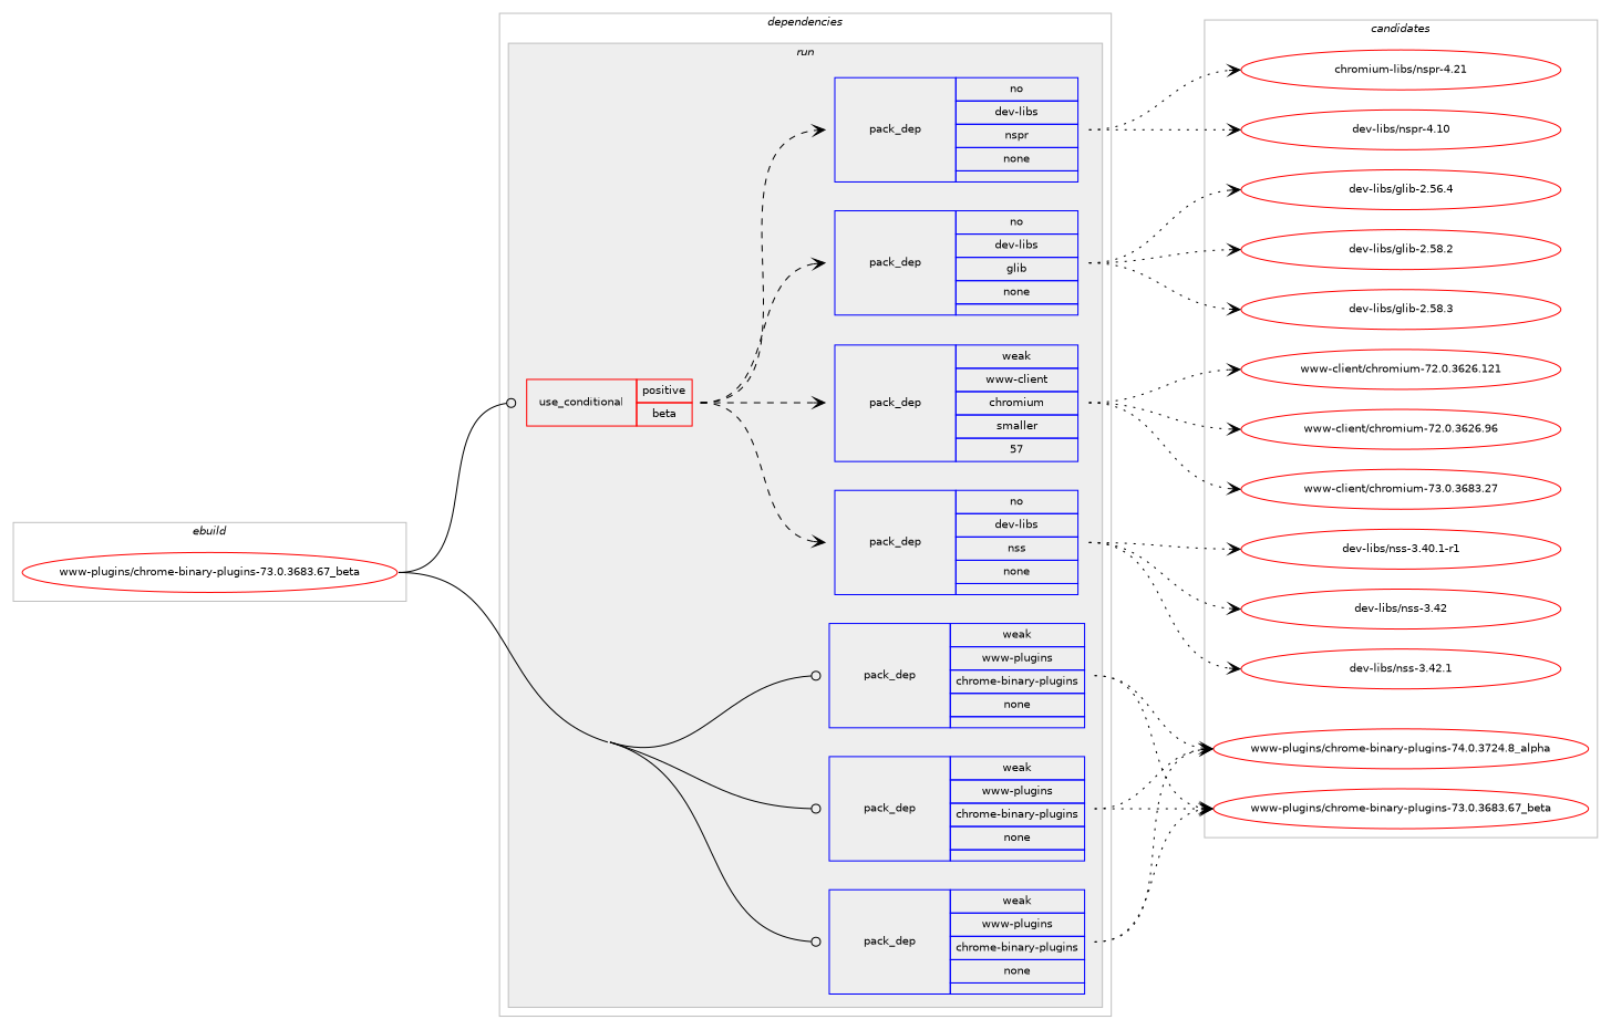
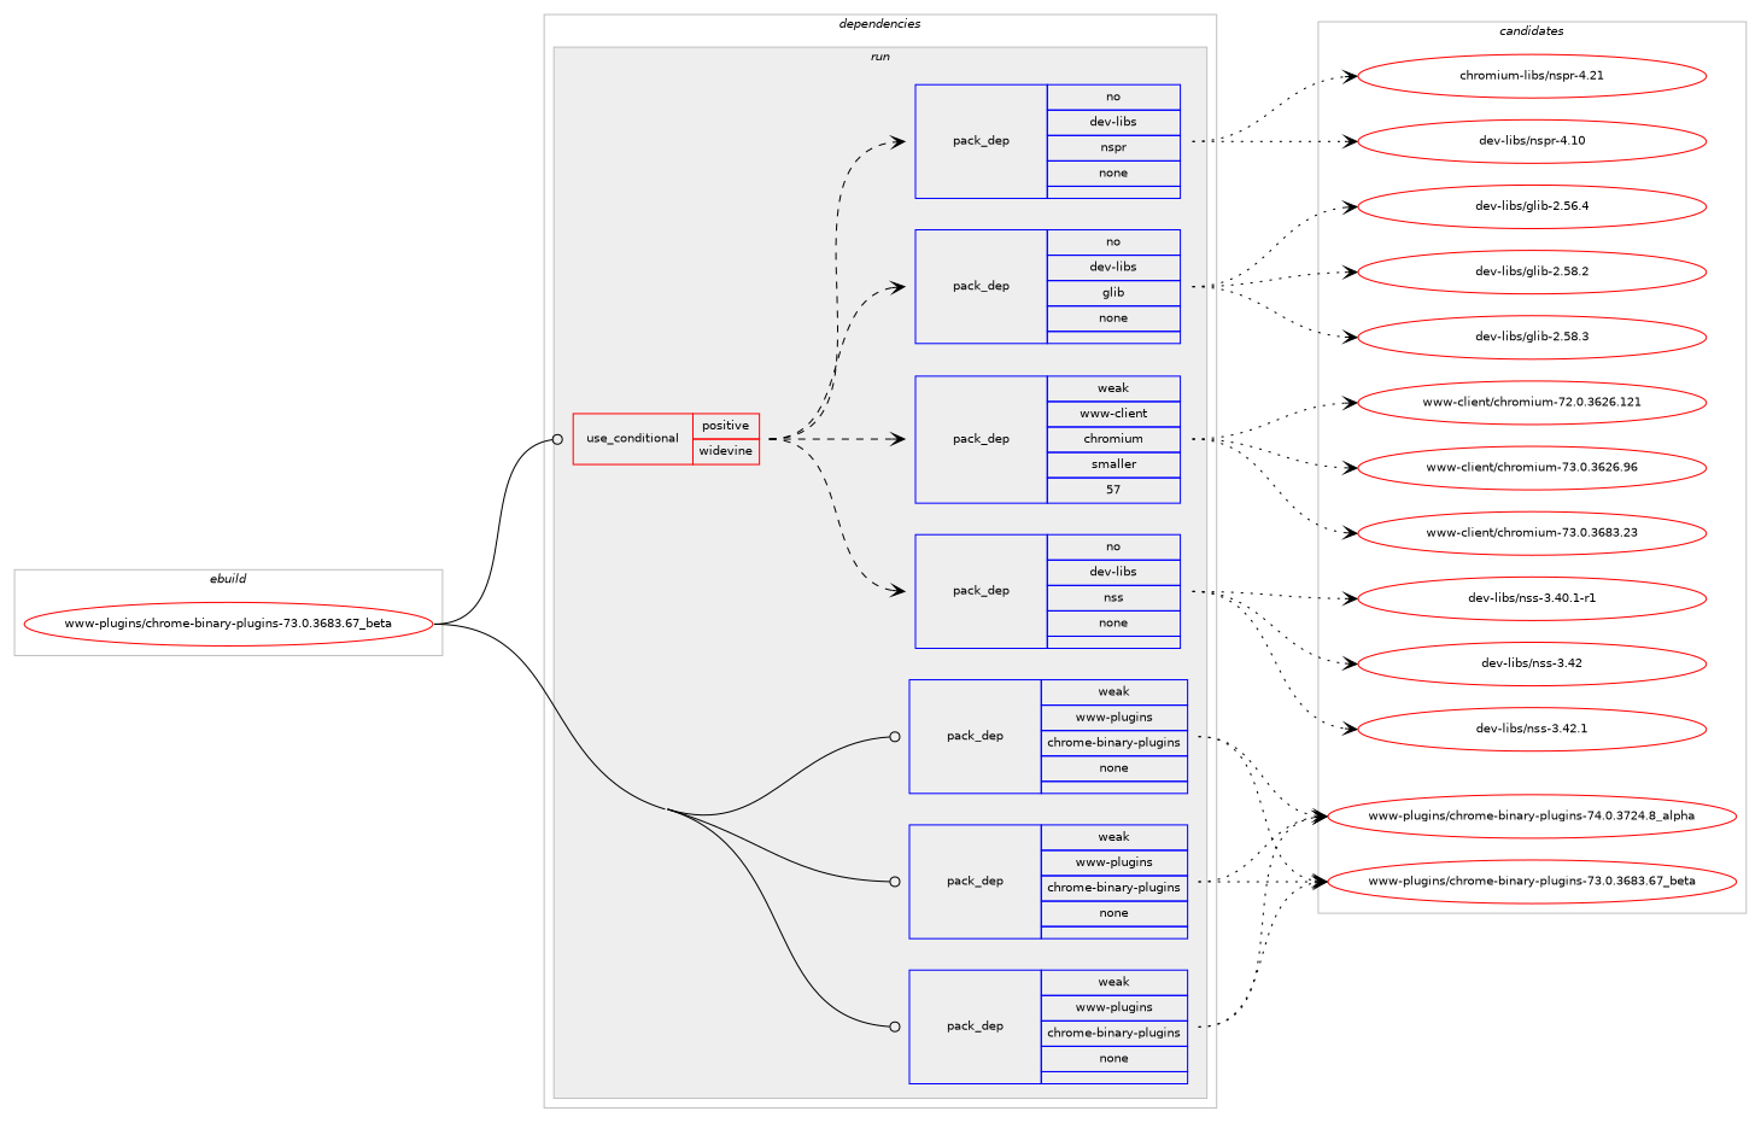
  digraph {
    compound=true
    concentrate=true
    fontname=Helvetica
    fontsize=10
    newrank=true
    rankdir=LR
    ranksep=1.5
    node [color=red fontname=Helvetica fontsize=10]
    edge [arrowhead=vee headport=w style=dotted tailport=e weight=100]
    n1 [label="www-plugins/chrome-binary-plugins-73.0.3683.67_beta" width=4]
    n2 [color=blue label=<<TABLE BORDER="0" CELLBORDER="1" CELLSPACING="0" CELLPADDING="4" WIDTH="220"><TR><TD ROWSPAN="6" CELLPADDING="30">pack_dep</TD></TR><TR><TD WIDTH="110">no</TD></TR><TR><TD>dev-libs</TD></TR><TR><TD>glib</TD></TR><TR><TD>none</TD></TR><TR><TD></TD></TR></TABLE>> shape=none]
    n3 [color=blue label=<<TABLE BORDER="0" CELLBORDER="1" CELLSPACING="0" CELLPADDING="4" WIDTH="220"><TR><TD ROWSPAN="6" CELLPADDING="30">pack_dep</TD></TR><TR><TD WIDTH="110">no</TD></TR><TR><TD>dev-libs</TD></TR><TR><TD>nspr</TD></TR><TR><TD>none</TD></TR><TR><TD></TD></TR></TABLE>> shape=none]
    n4 [color=blue label=<<TABLE BORDER="0" CELLBORDER="1" CELLSPACING="0" CELLPADDING="4" WIDTH="220"><TR><TD ROWSPAN="6" CELLPADDING="30">pack_dep</TD></TR><TR><TD WIDTH="110">no</TD></TR><TR><TD>dev-libs</TD></TR><TR><TD>nss</TD></TR><TR><TD>none</TD></TR><TR><TD></TD></TR></TABLE>> shape=none]
    n5 [color=blue label=<<TABLE BORDER="0" CELLBORDER="1" CELLSPACING="0" CELLPADDING="4" WIDTH="220"><TR><TD ROWSPAN="6" CELLPADDING="30">pack_dep</TD></TR><TR><TD WIDTH="110">weak</TD></TR><TR><TD>www-client</TD></TR><TR><TD>chromium</TD></TR><TR><TD>smaller</TD></TR><TR><TD>57</TD></TR></TABLE>> shape=none]
-   n6 [label=<<TABLE BORDER="0" CELLBORDER="1" CELLSPACING="0" CELLPADDING="4"><TR><TD ROWSPAN="3" CELLPADDING="10">use_conditional</TD></TR><TR><TD>positive</TD></TR><TR><TD>beta</TD></TR></TABLE>> shape=none]
+   n6 [label=<<TABLE BORDER="0" CELLBORDER="1" CELLSPACING="0" CELLPADDING="4"><TR><TD ROWSPAN="3" CELLPADDING="10">use_conditional</TD></TR><TR><TD>positive</TD></TR><TR><TD>widevine</TD></TR></TABLE>> shape=none]
    n7 [color=blue label=<<TABLE BORDER="0" CELLBORDER="1" CELLSPACING="0" CELLPADDING="4" WIDTH="220"><TR><TD ROWSPAN="6" CELLPADDING="30">pack_dep</TD></TR><TR><TD WIDTH="110">weak</TD></TR><TR><TD>www-plugins</TD></TR><TR><TD>chrome-binary-plugins</TD></TR><TR><TD>none</TD></TR><TR><TD></TD></TR></TABLE>> shape=none]
    n8 [color=blue label=<<TABLE BORDER="0" CELLBORDER="1" CELLSPACING="0" CELLPADDING="4" WIDTH="220"><TR><TD ROWSPAN="6" CELLPADDING="30">pack_dep</TD></TR><TR><TD WIDTH="110">weak</TD></TR><TR><TD>www-plugins</TD></TR><TR><TD>chrome-binary-plugins</TD></TR><TR><TD>none</TD></TR><TR><TD></TD></TR></TABLE>> shape=none]
    n9 [color=blue label=<<TABLE BORDER="0" CELLBORDER="1" CELLSPACING="0" CELLPADDING="4" WIDTH="220"><TR><TD ROWSPAN="6" CELLPADDING="30">pack_dep</TD></TR><TR><TD WIDTH="110">weak</TD></TR><TR><TD>www-plugins</TD></TR><TR><TD>chrome-binary-plugins</TD></TR><TR><TD>none</TD></TR><TR><TD></TD></TR></TABLE>> shape=none]
    n10 [label="dev-libs/glib-2.56.4" width=4]
    n11 [label="dev-libs/glib-2.58.2" width=4]
    n12 [label="dev-libs/glib-2.58.3" width=4]
    n13 [label="dev-libs/nspr-4.10" width=4]
    n14 [label="chromium-libs/nspr-4.21" width=4]
    n15 [label="dev-libs/nss-3.40.1-r1" width=4]
    n16 [label="dev-libs/nss-3.42" width=4]
    n17 [label="dev-libs/nss-3.42.1" width=4]
    n18 [label="www-client/chromium-72.0.3626.121" width=4]
-   n19 [label="www-client/chromium-72.0.3626.96" width=4]
-   n20 [label="www-client/chromium-73.0.3683.27" width=4]
+   n19 [label="www-client/chromium-73.0.3626.96" width=4]
+   n20 [label="www-client/chromium-73.0.3683.23" width=4]
    n21 [label="www-plugins/chrome-binary-plugins-73.0.3683.67_beta" width=4]
    n22 [label="www-plugins/chrome-binary-plugins-74.0.3724.8_alpha" width=4]
    subgraph cluster_1 {
      color=gray
      label=<<i>ebuild</i>>
      rank=same
      n1
    }
    subgraph cluster_2 {
      color=gray
      label=<<i>dependencies</i>>
      subgraph cluster_3 {
        color=gray
        fillcolor="#eeeeee"
        label=<<i>compile</i>>
        style=filled
      }
      subgraph cluster_4 {
        color=gray
        fillcolor="#eeeeee"
        label=<<i>compile and run</i>>
        style=filled
      }
      subgraph cluster_5 {
        color=gray
        fillcolor="#eeeeee"
        label=<<i>run</i>>
        style=filled
        subgraph sub_6 {
          color=gray
          fillcolor="#eeeeee"
          label=<<i>run</i>>
          style=filled
          n6
          subgraph sub_7 {
            color=gray
            fillcolor="#eeeeee"
            label=<<i>run</i>>
            style=filled
            n2
          }
          subgraph sub_8 {
            color=gray
            fillcolor="#eeeeee"
            label=<<i>run</i>>
            style=filled
            n3
          }
          subgraph sub_9 {
            color=gray
            fillcolor="#eeeeee"
            label=<<i>run</i>>
            style=filled
            n4
          }
          subgraph sub_10 {
            color=gray
            fillcolor="#eeeeee"
            label=<<i>run</i>>
            style=filled
            n5
          }
        }
        subgraph sub_11 {
          color=gray
          fillcolor="#eeeeee"
          label=<<i>run</i>>
          style=filled
          n7
        }
        subgraph sub_12 {
          color=gray
          fillcolor="#eeeeee"
          label=<<i>run</i>>
          style=filled
          n8
        }
        subgraph sub_13 {
          color=gray
          fillcolor="#eeeeee"
          label=<<i>run</i>>
          style=filled
          n9
        }
      }
    }
    subgraph cluster_14 {
      color=gray
      label=<<i>candidates</i>>
      rank=same
      subgraph sub_15 {
        color=black
        label=<<i>candidates</i>>
        nodesep=1
        rank=same
        n10
        n11
        n12
      }
      subgraph sub_16 {
        color=black
        label=<<i>candidates</i>>
        nodesep=1
        rank=same
        n13
        n14
      }
      subgraph sub_17 {
        color=black
        label=<<i>candidates</i>>
        nodesep=1
        rank=same
        n15
        n16
        n17
      }
      subgraph sub_18 {
        color=black
        label=<<i>candidates</i>>
        nodesep=1
        rank=same
        n18
        n19
        n20
      }
      subgraph sub_19 {
        color=black
        label=<<i>candidates</i>>
        nodesep=1
        rank=same
        n21
        n22
      }
      subgraph sub_20 {
        color=black
        label=<<i>candidates</i>>
        nodesep=1
        rank=same
        n21
        n22
      }
      subgraph sub_21 {
        color=black
        label=<<i>candidates</i>>
        nodesep=1
        rank=same
        n21
        n22
      }
    }
    n1 -> n6 [arrowhead=odot style=solid weight=20]
    n1 -> n7 [arrowhead=odot style=solid weight=20]
    n1 -> n8 [arrowhead=odot style=solid weight=20]
    n1 -> n9 [arrowhead=odot style=solid weight=20]
    n2 -> n10
    n2 -> n11
    n2 -> n12
    n3 -> n13
    n3 -> n14
    n4 -> n15
    n4 -> n16
    n4 -> n17
    n5 -> n18
    n5 -> n19
    n5 -> n20
    n6 -> n2 [style=dashed weight=20]
    n6 -> n3 [style=dashed weight=20]
    n6 -> n4 [style=dashed weight=20]
    n6 -> n5 [style=dashed weight=20]
    n7 -> n21
    n7 -> n22
    n8 -> n21
    n8 -> n22
    n9 -> n21
    n9 -> n22
  }
